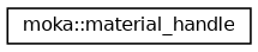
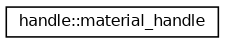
  digraph {
    rankdir=LR
-   n1 [color=black fillcolor=white fontname=Helvetica fontsize=10 height=0.2 label="moka::material_handle" shape=record style=filled width=0.4]
+   n1 [color=black fillcolor=white fontname=Helvetica fontsize=10 height=0.2 label="handle::material_handle" shape=record style=filled width=0.4]
  }
